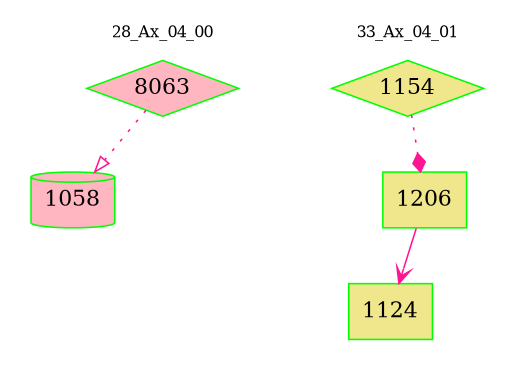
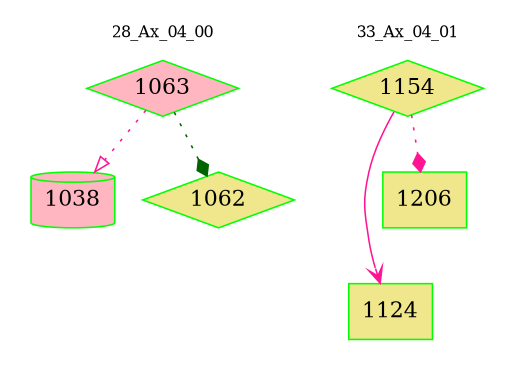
  digraph {
    node [color=green fillcolor=khaki shape=diamond style=filled]
    edge [arrowhead=diamond color=deeppink style=dotted]
-   n1 [fillcolor=lightpink label=8063]
-   n2 [fillcolor=lightpink label=1058 shape=cylinder]
+   n1 [fillcolor=lightpink label=1063]
+   n2 [fillcolor=lightpink label=1038 shape=cylinder]
+   n3 [label=1062]
    n4 [label=1154]
    n5 [label=1124 shape=box]
    n6 [label=1206 shape=box]
    subgraph cluster_1 {
      color=white
      fontsize=10
      label="28_Ax_04_00"
      n1
      n2
+     n3
    }
    subgraph cluster_2 {
      color=white
      fontsize=10
      label="33_Ax_04_01"
      n4
      n5
      n6
    }
    n1 -> n2 [arrowhead=onormal]
-   n6 -> n5 [arrowhead=vee style=solid]
+   n1 -> n3 [color=darkgreen]
+   n4 -> n5 [arrowhead=vee style=solid]
    n4 -> n6
  }
